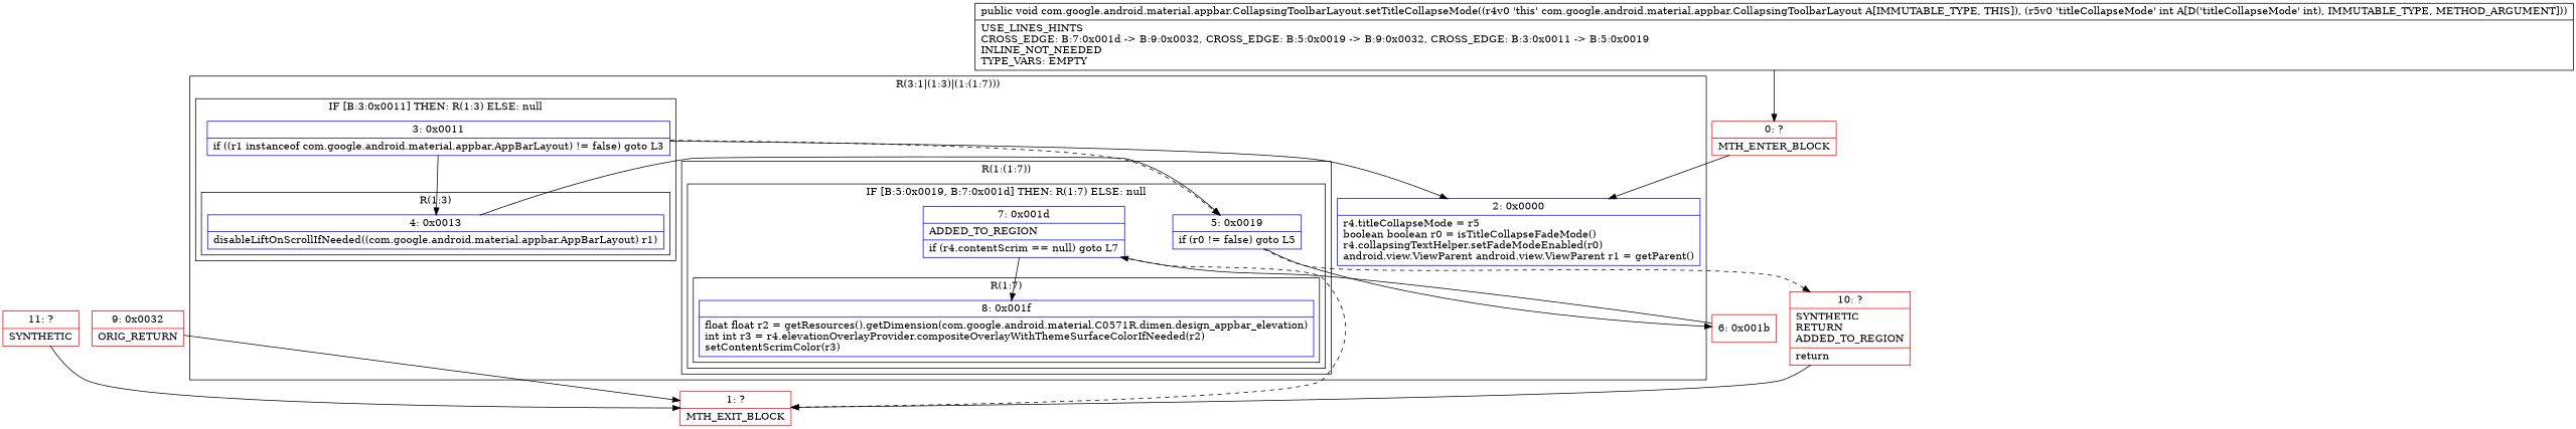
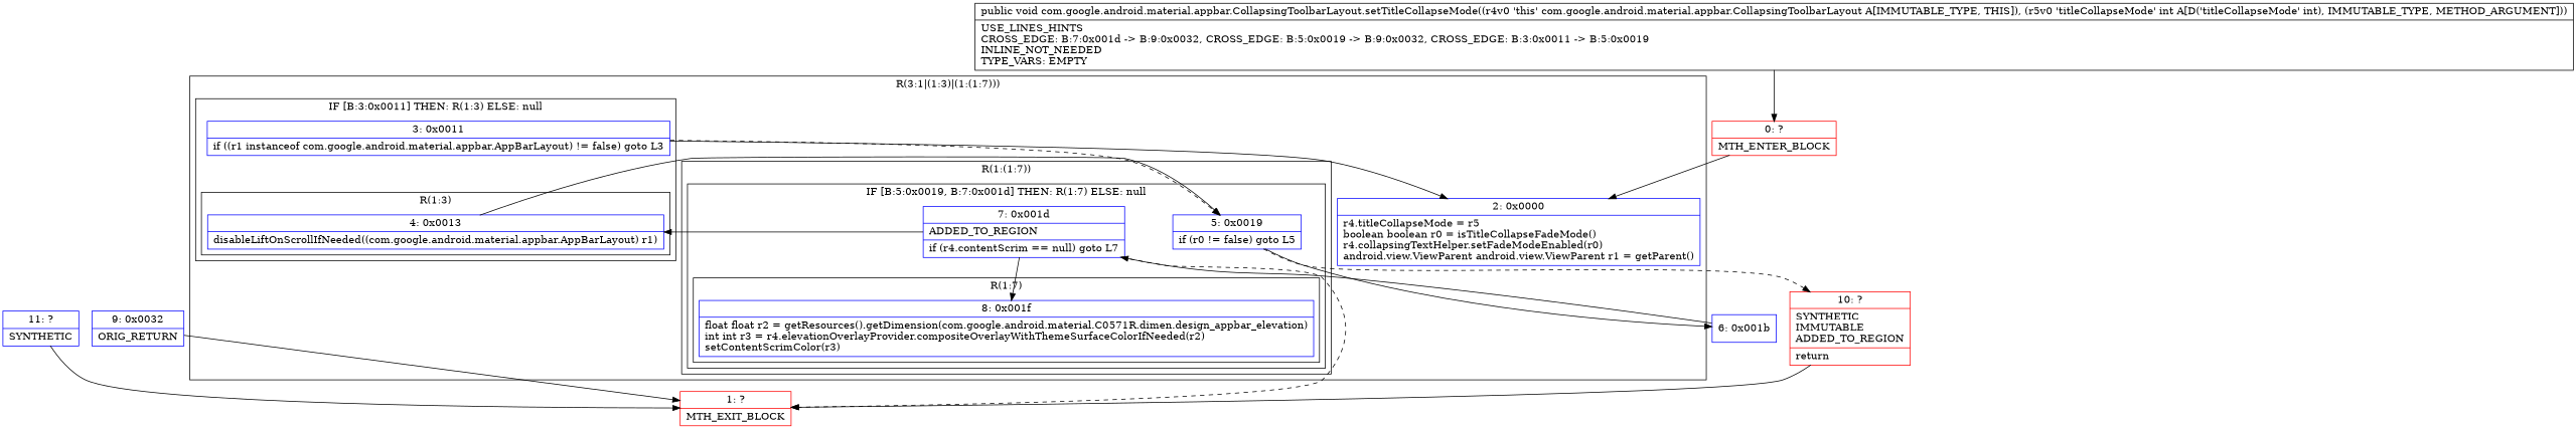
  digraph {
    node [color=blue shape=record]
    n1 [label="{4\:\ 0x0013|disableLiftOnScrollIfNeeded((com.google.android.material.appbar.AppBarLayout) r1)\l}"]
    n2 [label="{3\:\ 0x0011|if ((r1 instanceof com.google.android.material.appbar.AppBarLayout) != false) goto L3\l}"]
    n3 [label="{8\:\ 0x001f|float float r2 = getResources().getDimension(com.google.android.material.C0571R.dimen.design_appbar_elevation)\lint int r3 = r4.elevationOverlayProvider.compositeOverlayWithThemeSurfaceColorIfNeeded(r2)\lsetContentScrimColor(r3)\l}"]
    n4 [label="{5\:\ 0x0019|if (r0 != false) goto L5\l}"]
    n5 [label="{7\:\ 0x001d|ADDED_TO_REGION\l|if (r4.contentScrim == null) goto L7\l}"]
    n6 [label="{2\:\ 0x0000|r4.titleCollapseMode = r5\lboolean boolean r0 = isTitleCollapseFadeMode()\lr4.collapsingTextHelper.setFadeModeEnabled(r0)\landroid.view.ViewParent android.view.ViewParent r1 = getParent()\l}"]
-   n7 [color=red label="{6\:\ 0x001b}"]
-   n8 [color=red label="{10\:\ ?|SYNTHETIC\lRETURN\lADDED_TO_REGION\l|return\l}"]
+   n7 [label="{6\:\ 0x001b}"]
+   n8 [color=red label="{10\:\ ?|SYNTHETIC\lIMMUTABLE\lADDED_TO_REGION\l|return\l}"]
    n9 [color=red label="{1\:\ ?|MTH_EXIT_BLOCK\l}"]
-   n10 [color=red label="{11\:\ ?|SYNTHETIC\l}"]
-   n11 [color=red label="{9\:\ 0x0032|ORIG_RETURN\l}"]
+   n10 [label="{11\:\ ?|SYNTHETIC\l}"]
+   n11 [label="{9\:\ 0x0032|ORIG_RETURN\l}"]
    n12 [color=red label="{0\:\ ?|MTH_ENTER_BLOCK\l}"]
    n13 [label="{public void com.google.android.material.appbar.CollapsingToolbarLayout.setTitleCollapseMode((r4v0 'this' com.google.android.material.appbar.CollapsingToolbarLayout A[IMMUTABLE_TYPE, THIS]), (r5v0 'titleCollapseMode' int A[D('titleCollapseMode' int), IMMUTABLE_TYPE, METHOD_ARGUMENT]))  | USE_LINES_HINTS\lCROSS_EDGE: B:7:0x001d \-\> B:9:0x0032, CROSS_EDGE: B:5:0x0019 \-\> B:9:0x0032, CROSS_EDGE: B:3:0x0011 \-\> B:5:0x0019\lINLINE_NOT_NEEDED\lTYPE_VARS: EMPTY\l}" color=""]
    subgraph cluster_1 {
      label="R(3:1|(1:3)|(1:(1:7)))"
      n6
      subgraph cluster_2 {
        label="IF [B:3:0x0011] THEN: R(1:3) ELSE: null"
        n2
        subgraph cluster_3 {
          label="R(1:3)"
          n1
        }
      }
      subgraph cluster_4 {
        label="R(1:(1:7))"
        subgraph cluster_5 {
          label="IF [B:5:0x0019, B:7:0x001d] THEN: R(1:7) ELSE: null"
          n4
          n5
          subgraph cluster_6 {
            label="R(1:7)"
            n3
          }
        }
      }
    }
    n1 -> n4
-   n2 -> n1
+   n5 -> n1
    n2 -> n4 [style=dashed]
    n2 -> n6
    n4 -> n7
    n4 -> n8 [style=dashed]
    n5 -> n3
    n5 -> n9 [style=dashed]
    n7 -> n5
    n8 -> n9
    n10 -> n9
    n11 -> n9
    n12 -> n6
    n13 -> n12
  }
